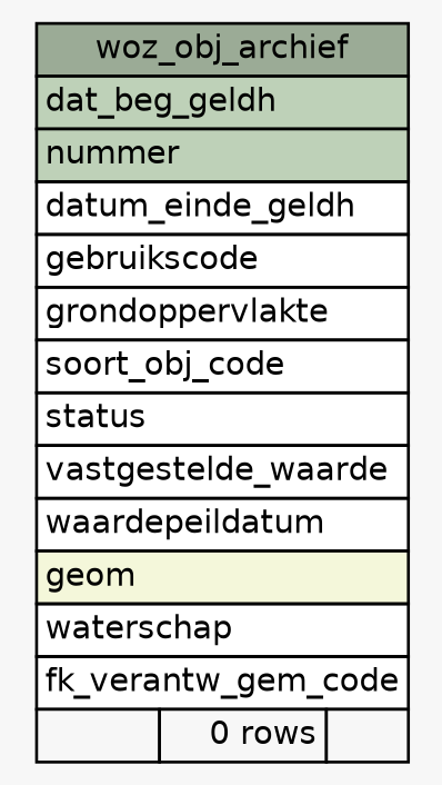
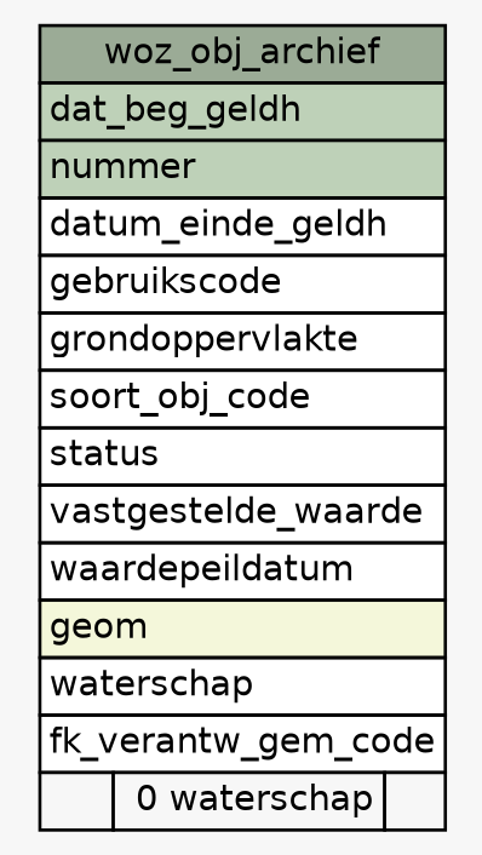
  digraph {
    bgcolor="#f7f7f7"
    fontname=Helvetica
    fontsize=11
    nodesep=0.18
    rankdir=RL
    ranksep=0.46
-   n1 [fontname=Helvetica fontsize=11 label=<     <TABLE BORDER="0" CELLBORDER="1" CELLSPACING="0" BGCOLOR="#ffffff">       <TR><TD COLSPAN="3" BGCOLOR="#9bab96" ALIGN="CENTER">woz_obj_archief</TD></TR>       <TR><TD PORT="dat_beg_geldh" COLSPAN="3" BGCOLOR="#bed1b8" ALIGN="LEFT">dat_beg_geldh</TD></TR>       <TR><TD PORT="nummer" COLSPAN="3" BGCOLOR="#bed1b8" ALIGN="LEFT">nummer</TD></TR>       <TR><TD PORT="datum_einde_geldh" COLSPAN="3" ALIGN="LEFT">datum_einde_geldh</TD></TR>       <TR><TD PORT="gebruikscode" COLSPAN="3" ALIGN="LEFT">gebruikscode</TD></TR>       <TR><TD PORT="grondoppervlakte" COLSPAN="3" ALIGN="LEFT">grondoppervlakte</TD></TR>       <TR><TD PORT="soort_obj_code" COLSPAN="3" ALIGN="LEFT">soort_obj_code</TD></TR>       <TR><TD PORT="status" COLSPAN="3" ALIGN="LEFT">status</TD></TR>       <TR><TD PORT="vastgestelde_waarde" COLSPAN="3" ALIGN="LEFT">vastgestelde_waarde</TD></TR>       <TR><TD PORT="waardepeildatum" COLSPAN="3" ALIGN="LEFT">waardepeildatum</TD></TR>       <TR><TD PORT="geom" COLSPAN="3" BGCOLOR="#f4f7da" ALIGN="LEFT">geom</TD></TR>       <TR><TD PORT="waterschap" COLSPAN="3" ALIGN="LEFT">waterschap</TD></TR>       <TR><TD PORT="fk_verantw_gem_code" COLSPAN="3" ALIGN="LEFT">fk_verantw_gem_code</TD></TR>       <TR><TD ALIGN="LEFT" BGCOLOR="#f7f7f7">  </TD><TD ALIGN="RIGHT" BGCOLOR="#f7f7f7">0 rows</TD><TD ALIGN="RIGHT" BGCOLOR="#f7f7f7">  </TD></TR>     </TABLE>> shape=plaintext]
+   n1 [fontname=Helvetica fontsize=11 label=<     <TABLE BORDER="0" CELLBORDER="1" CELLSPACING="0" BGCOLOR="#ffffff">       <TR><TD COLSPAN="3" BGCOLOR="#9bab96" ALIGN="CENTER">woz_obj_archief</TD></TR>       <TR><TD PORT="dat_beg_geldh" COLSPAN="3" BGCOLOR="#bed1b8" ALIGN="LEFT">dat_beg_geldh</TD></TR>       <TR><TD PORT="nummer" COLSPAN="3" BGCOLOR="#bed1b8" ALIGN="LEFT">nummer</TD></TR>       <TR><TD PORT="datum_einde_geldh" COLSPAN="3" ALIGN="LEFT">datum_einde_geldh</TD></TR>       <TR><TD PORT="gebruikscode" COLSPAN="3" ALIGN="LEFT">gebruikscode</TD></TR>       <TR><TD PORT="grondoppervlakte" COLSPAN="3" ALIGN="LEFT">grondoppervlakte</TD></TR>       <TR><TD PORT="soort_obj_code" COLSPAN="3" ALIGN="LEFT">soort_obj_code</TD></TR>       <TR><TD PORT="status" COLSPAN="3" ALIGN="LEFT">status</TD></TR>       <TR><TD PORT="vastgestelde_waarde" COLSPAN="3" ALIGN="LEFT">vastgestelde_waarde</TD></TR>       <TR><TD PORT="waardepeildatum" COLSPAN="3" ALIGN="LEFT">waardepeildatum</TD></TR>       <TR><TD PORT="geom" COLSPAN="3" BGCOLOR="#f4f7da" ALIGN="LEFT">geom</TD></TR>       <TR><TD PORT="waterschap" COLSPAN="3" ALIGN="LEFT">waterschap</TD></TR>       <TR><TD PORT="fk_verantw_gem_code" COLSPAN="3" ALIGN="LEFT">fk_verantw_gem_code</TD></TR>       <TR><TD ALIGN="LEFT" BGCOLOR="#f7f7f7">  </TD><TD ALIGN="RIGHT" BGCOLOR="#f7f7f7">0 waterschap</TD><TD ALIGN="RIGHT" BGCOLOR="#f7f7f7">  </TD></TR>     </TABLE>> shape=plaintext]
  }
